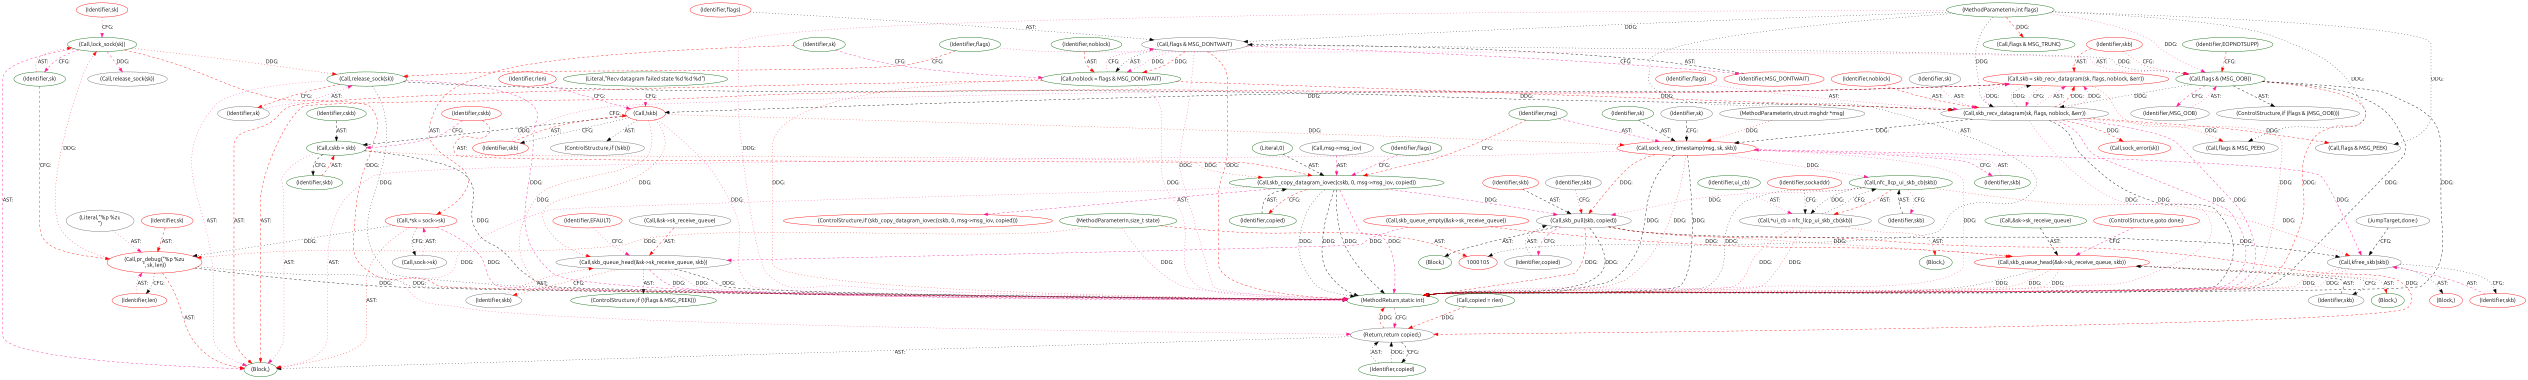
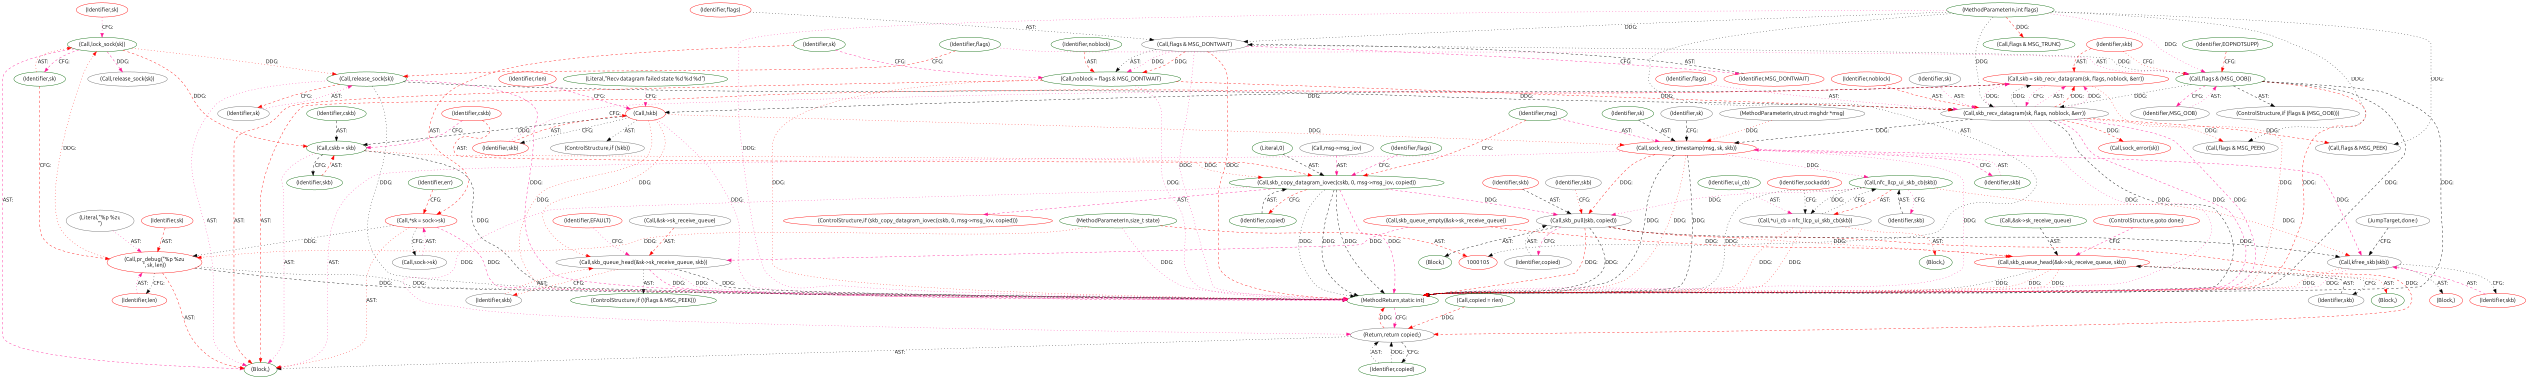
  digraph {
    fontname=Ubuntu
    node [color=darkgreen fontname=Ubuntu]
    edge [color=deeppink fontname=Ubuntu style=dotted]
    n1 [color=red label="(Call,skb = skb_recv_datagram(sk, flags, noblock, &err))"]
    n2 [color=gray40 label="(Call,skb_recv_datagram(sk, flags, noblock, &err))"]
    n3 [color=red label="(Call,!skb)"]
    n4 [label="(Block,)"]
    n5 [label="(MethodReturn,static int)"]
    n6 [color=red label="(Call,sock_recv_timestamp(msg, sk, skb))"]
    n7 [color=red label="(Call,sock_error(sk))"]
    n8 [color=gray40 label="(Call,flags & MSG_PEEK)"]
    n9 [color=gray40 label="(Call,flags & MSG_PEEK)"]
    n10 [label="(Call,cskb = skb)"]
    n11 [color=gray40 label="(Call,skb_queue_head(&sk->sk_receive_queue, skb))"]
    n12 [color=gray40 label="(ControlStructure,if (!skb))"]
    n13 [color=red label="(Identifier,skb)"]
    n14 [color=gray40 label="(Return,return copied;)"]
    n15 [color=gray40 label="(Call,skb_pull(skb, copied))"]
    n16 [color=gray40 label="(Call,kfree_skb(skb))"]
    n17 [label="(Call,nfc_llcp_ui_skb_cb(skb))"]
    n18 [label="(Identifier,skb)"]
    n19 [label="(Call,release_sock(sk))"]
    n20 [color=gray40 label="(Identifier,sk)"]
    n21 [label="(Call,lock_sock(sk))"]
    n22 [label="(Identifier,sk)"]
    n23 [color=gray40 label="(Call,release_sock(sk))"]
    n24 [color=red label="(Call,pr_debug(\"%p %zu\n\", sk, len))"]
    n25 [color=red label="(Identifier,len)"]
    n26 [color=red label="(Call,*sk = sock->sk)"]
    n27 [color=gray40 label="(Call,sock->sk)"]
    n28 [label="(MethodParameterIn,size_t state)"]
    1000105 [color=red]
    n30 [label="(Call,flags & (MSG_OOB))"]
    n31 [color=gray40 label="(ControlStructure,if (flags & (MSG_OOB)))"]
    n32 [color=gray40 label="(Identifier,MSG_OOB)"]
    n33 [color=gray40 label="(Call,flags & MSG_DONTWAIT)"]
    n34 [label="(Call,noblock = flags & MSG_DONTWAIT)"]
    n35 [color=red label="(Identifier,MSG_DONTWAIT)"]
    n36 [label="(MethodParameterIn,int flags)"]
    n37 [label="(Call,flags & MSG_TRUNC)"]
    n38 [label="(Call,skb_copy_datagram_iovec(cskb, 0, msg->msg_iov, copied))"]
    n39 [label="(Identifier,skb)"]
    n40 [color=gray40 label="(Identifier,skb)"]
    n41 [label="(ControlStructure,if (!(flags & MSG_PEEK)))"]
    n42 [label="(Identifier,copied)"]
    n43 [color=red label="(ControlStructure,if (skb_copy_datagram_iovec(cskb, 0, msg->msg_iov, copied)))"]
    n44 [color=red label="(Call,skb_queue_head(&sk->sk_receive_queue, skb))"]
    n45 [label="(Block,)"]
    n46 [color=gray40 label="(Identifier,copied)"]
    n47 [label="(Identifier,copied)"]
    n48 [color=gray40 label="(Identifier,skb)"]
    n49 [label="(Block,)"]
    n50 [color=red label="(Block,)"]
    n51 [color=red label="(Identifier,skb)"]
    n52 [color=gray40 label="(Call,*ui_cb = nfc_llcp_ui_skb_cb(skb))"]
    n53 [color=gray40 label="(Identifier,skb)"]
    n54 [label="(Block,)"]
    n55 [label="(Identifier,ui_cb)"]
+   n56 [label="(Identifier,err)"]
    n57 [color=red label="(Identifier,flags)"]
    n58 [label="(Identifier,flags)"]
    n59 [color=gray40 label="(Call,&sk->sk_receive_queue)"]
    n60 [color=red label="(Identifier,noblock)"]
    n61 [label="(Call,&sk->sk_receive_queue)"]
    n62 [color=red label="(Identifier,skb)"]
    n63 [color=red label="(Identifier,rlen)"]
    n64 [color=red label="(Identifier,skb)"]
    n65 [color=gray40 label="(Identifier,sk)"]
    n66 [color=red label="(Identifier,sk)"]
    n67 [label="(Identifier,msg)"]
    n68 [label="(Literal,\"Recv datagram failed state %d %d %d\")"]
    n69 [label="(Identifier,cskb)"]
    n70 [label="(Identifier,noblock)"]
    n71 [color=red label="(ControlStructure,goto done;)"]
    n72 [label="(Literal,0)"]
    n73 [label="(Identifier,sk)"]
    n74 [color=red label="(Identifier,EFAULT)"]
    n75 [color=red label="(Identifier,flags)"]
    n76 [color=gray40 label="(Identifier,skb)"]
    n77 [color=gray40 label="(Call,msg->msg_iov)"]
    n78 [color=red label="(Identifier,sk)"]
    n79 [color=gray40 label="(MethodParameterIn,struct msghdr *msg)"]
    n80 [label="(Identifier,sk)"]
    n81 [color=red label="(Identifier,cskb)"]
    n82 [color=red label="(Call,skb_queue_empty(&sk->sk_receive_queue))"]
    n83 [color=gray40 label="(Identifier,sk)"]
    n84 [label="(Identifier,EOPNOTSUPP)"]
    n85 [label="(Identifier,flags)"]
    n86 [label="(Call,copied = rlen)"]
    n87 [color=gray40 label="(Literal,\"%p %zu\n\")"]
    n88 [color=red label="(Identifier,sockaddr)"]
    n89 [color=gray40 label="(JumpTarget,done:)"]
    n1 -> n2 [label="CFG: "]
    n1 -> n3 [color=black label="DDG: " style=dashed]
    n1 -> n4 [color=red label="AST: " style=dashed]
    n1 -> n5 [color=red label="DDG: "]
    n2 -> n1 [label="AST: "]
    n2 -> n1 [color=red label="DDG: " style=dashed]
    n2 -> n1 [label="DDG: "]
    n2 -> n1 [label="DDG: "]
    n2 -> n1 [color=black label="DDG: "]
    n2 -> n5 [color=black label="DDG: " style=dashed]
    n2 -> n5 [label="DDG: "]
    n2 -> n5 [label="DDG: " style=dashed]
    n2 -> n5 [label="DDG: " style=dashed]
    n2 -> n6 [color=black label="DDG: " style=dashed]
    n2 -> n7 [color=red label="DDG: " style=dashed]
    n2 -> n8 [color=red label="DDG: "]
    n2 -> n9 [color=red label="DDG: " style=dashed]
    n3 -> n5 [label="DDG: "]
    n3 -> n5 [color=red label="DDG: "]
    n3 -> n6 [color=red label="DDG: "]
    n3 -> n10 [color=black label="DDG: " style=dashed]
    n3 -> n11 [color=red label="DDG: "]
    n3 -> n12 [color=black label="AST: "]
    n3 -> n13 [color=black label="CFG: "]
    n5 -> n14 [label="CFG: " style=dashed]
    n6 -> n4 [label="AST: "]
    n6 -> n5 [color=black label="DDG: " style=dashed]
    n6 -> n5 [label="DDG: "]
    n6 -> n5 [color=black label="DDG: " style=dashed]
    n6 -> n5 [color=red label="DDG: "]
    n6 -> n15 [color=red label="DDG: " style=dashed]
    n6 -> n16 [label="DDG: " style=dashed]
    n6 -> n17 [label="DDG: "]
    n6 -> n18 [label="CFG: " style=dashed]
    n10 -> n4 [label="AST: "]
    n10 -> n5 [color=black label="DDG: " style=dashed]
    n10 -> n38 [color=red label="DDG: "]
    n10 -> n39 [color=black label="CFG: " style=dashed]
    n11 -> n5 [color=black label="DDG: " style=dashed]
    n11 -> n5 [label="DDG: " style=dashed]
    n11 -> n5 [label="DDG: "]
    n11 -> n40 [color=red label="CFG: "]
    n11 -> n41 [color=black label="AST: "]
    n13 -> n1 [label="CFG: "]
    n13 -> n3 [color=red label="AST: " style=dashed]
    n14 -> n4 [color=black label="AST: "]
    n14 -> n5 [color=red label="DDG: " style=dashed]
    n14 -> n47 [color=black label="CFG: " style=dashed]
    n15 -> n5 [color=red label="DDG: " style=dashed]
    n15 -> n5 [color=black label="DDG: " style=dashed]
    n15 -> n14 [color=red label="DDG: " style=dashed]
    n15 -> n16 [color=black label="DDG: " style=dashed]
    n15 -> n44 [color=red label="DDG: "]
    n15 -> n45 [color=black label="AST: " style=dashed]
    n15 -> n46 [label="CFG: " style=dashed]
    n16 -> n5 [label="DDG: "]
    n16 -> n5 [color=red label="DDG: "]
    n16 -> n50 [color=black label="AST: "]
    n16 -> n51 [color=black label="CFG: "]
    n17 -> n5 [color=black label="DDG: "]
    n17 -> n15 [label="DDG: "]
    n17 -> n16 [color=red label="DDG: "]
    n17 -> n52 [color=red label="AST: " style=dashed]
    n17 -> n52 [color=black label="DDG: "]
    n17 -> n53 [label="CFG: "]
    n18 -> n6 [label="AST: "]
    n19 -> n2 [color=black label="DDG: " style=dashed]
    n19 -> n4 [label="AST: "]
    n19 -> n5 [color=black label="DDG: "]
    n19 -> n5 [label="DDG: " style=dashed]
    n19 -> n20 [color=red label="CFG: " style=dashed]
    n20 -> n19 [label="AST: "]
    n21 -> n4 [label="AST: " style=dashed]
-   n21 -> n5 [color=red label="DDG: " style=dashed]
+   n21 -> n10 [color=red label="DDG: " style=dashed]
    n21 -> n19 [color=red label="DDG: "]
    n21 -> n22 [label="CFG: " style=dashed]
    n21 -> n23 [label="DDG: " style=dashed]
    n22 -> n21 [color=red label="AST: "]
    n22 -> n24 [color=red label="CFG: " style=dashed]
    n24 -> n4 [color=red label="AST: " style=dashed]
    n24 -> n5 [color=black label="DDG: "]
    n24 -> n5 [color=black label="DDG: " style=dashed]
    n24 -> n21 [color=red label="DDG: "]
    n24 -> n25 [color=black label="CFG: "]
    n25 -> n24 [label="AST: "]
    n26 -> n4 [color=red label="AST: "]
    n26 -> n5 [label="DDG: " style=dashed]
    n26 -> n24 [color=black label="DDG: "]
    n26 -> n27 [color=black label="CFG: "]
    n27 -> n26 [label="AST: "]
    n28 -> n5 [label="DDG: "]
    n28 -> n24 [color=red label="DDG: "]
    n28 -> 1000105 [color=red label="AST: " style=dashed]
    n30 -> n2 [color=black label="DDG: "]
    n30 -> n5 [color=black label="DDG: " style=dashed]
    n30 -> n5 [color=red label="DDG: " style=dashed]
    n30 -> n5 [color=black label="DDG: " style=dashed]
    n30 -> n31 [color=black label="AST: " style=dashed]
    n30 -> n32 [label="CFG: " style=dashed]
    n32 -> n30 [label="AST: "]
    n33 -> n5 [label="DDG: "]
    n33 -> n5 [color=red label="DDG: " style=dashed]
    n33 -> n30 [color=black label="DDG: "]
    n33 -> n34 [color=black label="AST: "]
    n33 -> n34 [label="DDG: "]
    n33 -> n34 [color=red label="DDG: " style=dashed]
    n33 -> n35 [label="CFG: " style=dashed]
    n34 -> n2 [color=red label="DDG: " style=dashed]
    n34 -> n4 [color=red label="AST: " style=dashed]
    n34 -> n5 [color=red label="DDG: "]
    n34 -> n5 [label="DDG: "]
-   n34 -> n33 [label="CFG: "]
    n35 -> n33 [color=black label="AST: " style=dashed]
    n36 -> n2 [color=black label="DDG: "]
    n36 -> n5 [label="DDG: "]
    n36 -> n8 [color=black label="DDG: "]
    n36 -> n9 [color=black label="DDG: "]
    n36 -> 1000105 [color=black label="AST: "]
    n36 -> n30 [label="DDG: "]
    n36 -> n33 [color=black label="DDG: "]
    n36 -> n37 [color=red label="DDG: " style=dashed]
    n38 -> n5 [color=black label="DDG: "]
    n38 -> n5 [color=black label="DDG: " style=dashed]
    n38 -> n5 [label="DDG: " style=dashed]
    n38 -> n5 [color=black label="DDG: " style=dashed]
    n38 -> n14 [label="DDG: "]
    n38 -> n15 [label="DDG: " style=dashed]
    n38 -> n42 [color=red label="CFG: " style=dashed]
    n38 -> n43 [label="AST: " style=dashed]
    n39 -> n10 [color=red label="AST: " style=dashed]
    n40 -> n11 [color=red label="AST: "]
    n42 -> n38 [color=black label="AST: " style=dashed]
    n44 -> n5 [color=black label="DDG: "]
    n44 -> n5 [color=red label="DDG: "]
    n44 -> n5 [color=red label="DDG: "]
    n44 -> n48 [color=black label="CFG: "]
    n44 -> n49 [color=red label="AST: "]
    n46 -> n15 [color=black label="AST: "]
    n47 -> n14 [color=black label="AST: "]
    n47 -> n14 [color=black label="DDG: "]
    n48 -> n44 [color=black label="AST: " style=dashed]
    n51 -> n16 [label="AST: " style=dashed]
    n52 -> n5 [color=red label="DDG: "]
    n52 -> n5 [color=red label="DDG: "]
    n52 -> n17 [color=black label="CFG: "]
    n52 -> n54 [color=red label="AST: "]
    n53 -> n17 [color=black label="AST: " style=dashed]
    n55 -> n52 [label="AST: "]
+   n56 -> n26 [color=red label="CFG: " style=dashed]
    n57 -> n2 [label="AST: "]
    n58 -> n38 [label="CFG: " style=dashed]
    n59 -> n11 [color=red label="AST: " style=dashed]
    n60 -> n2 [color=red label="AST: " style=dashed]
    n61 -> n44 [color=black label="AST: " style=dashed]
    n62 -> n15 [color=black label="AST: " style=dashed]
    n63 -> n3 [label="CFG: " style=dashed]
    n64 -> n1 [color=red label="AST: " style=dashed]
    n64 -> n30 [color=red label="CFG: "]
    n65 -> n2 [label="AST: "]
    n66 -> n24 [color=red label="AST: " style=dashed]
    n67 -> n6 [label="AST: " style=dashed]
    n67 -> n38 [color=red label="CFG: " style=dashed]
    n68 -> n3 [label="CFG: "]
    n69 -> n10 [color=black label="AST: " style=dashed]
    n70 -> n34 [color=red label="AST: " style=dashed]
    n71 -> n44 [label="CFG: " style=dashed]
    n72 -> n38 [color=black label="AST: " style=dashed]
    n73 -> n26 [color=red label="AST: " style=dashed]
    n73 -> n34 [label="CFG: " style=dashed]
    n74 -> n11 [label="CFG: "]
    n75 -> n33 [color=black label="AST: "]
    n76 -> n15 [color=red label="CFG: "]
    n77 -> n38 [label="AST: " style=dashed]
    n78 -> n21 [label="CFG: "]
    n79 -> n6 [color=red label="DDG: "]
    n80 -> n6 [color=black label="AST: " style=dashed]
    n81 -> n10 [label="CFG: " style=dashed]
    n81 -> n38 [color=red label="AST: " style=dashed]
    n82 -> n11 [label="DDG: " style=dashed]
    n82 -> n44 [color=red label="DDG: " style=dashed]
    n83 -> n6 [color=black label="CFG: " style=dashed]
    n84 -> n30 [color=red label="CFG: " style=dashed]
    n85 -> n19 [color=red label="CFG: " style=dashed]
    n85 -> n30 [label="AST: "]
    n86 -> n14 [color=red label="DDG: " style=dashed]
    n87 -> n24 [label="AST: "]
    n88 -> n52 [color=black label="CFG: "]
    n89 -> n16 [color=black label="CFG: " style=dashed]
  }
